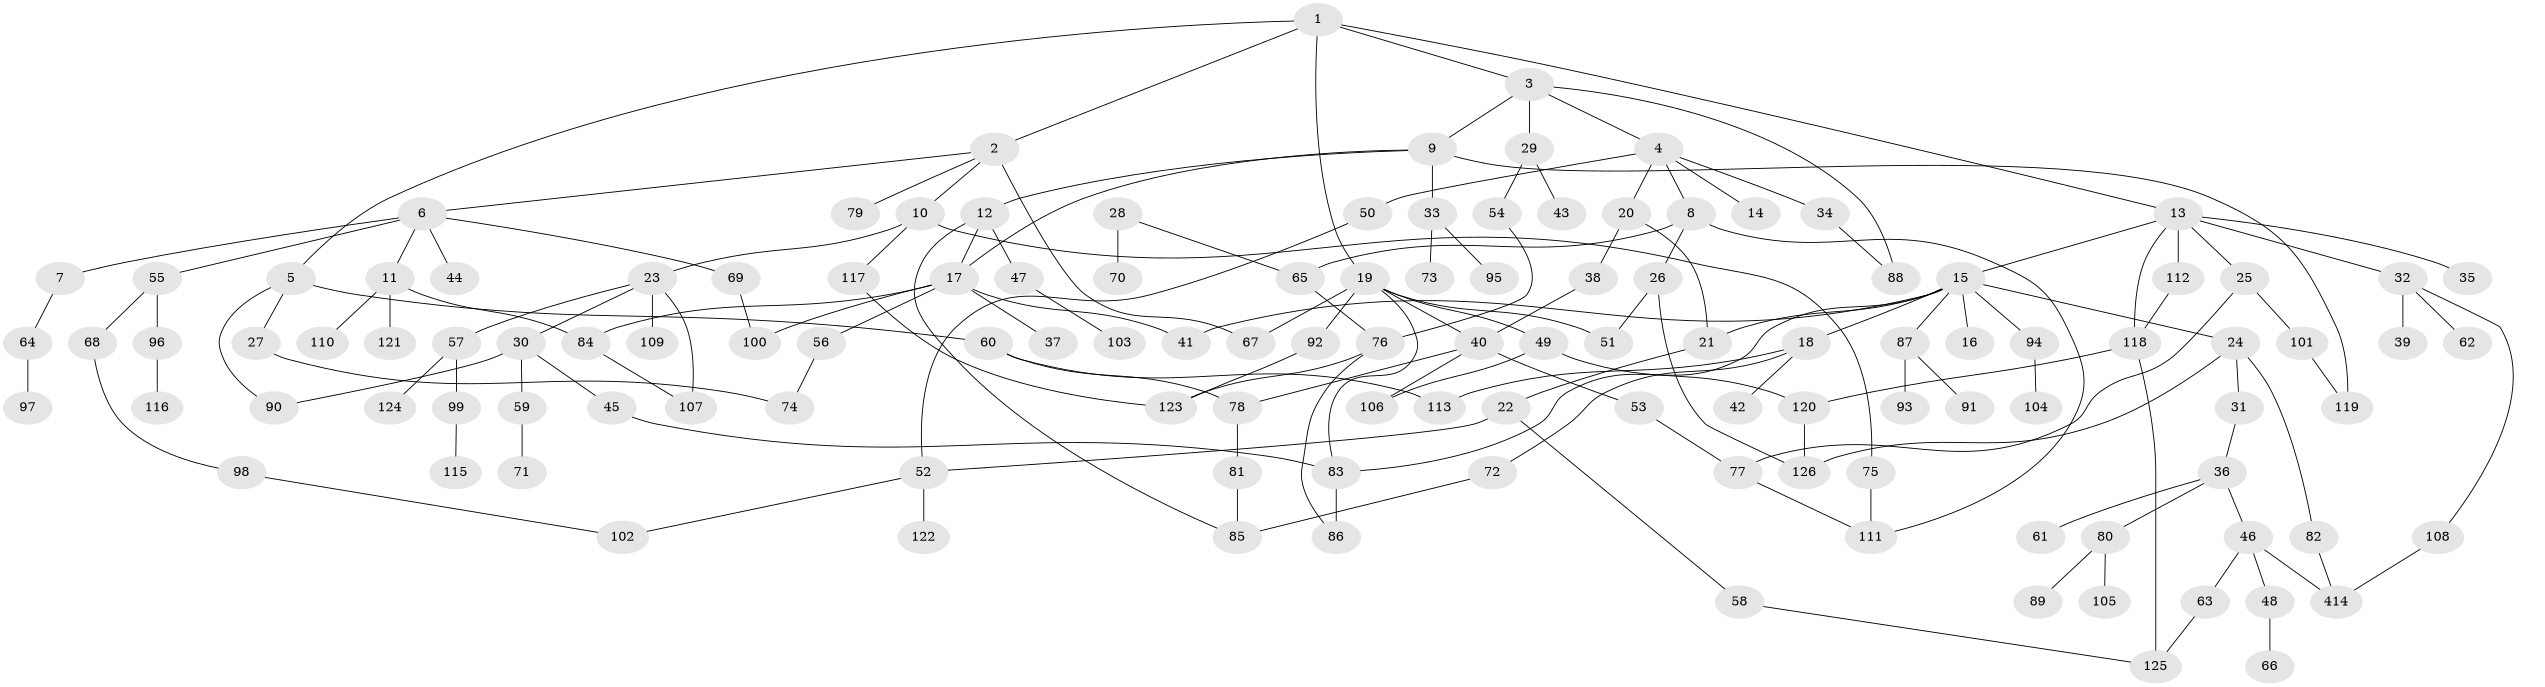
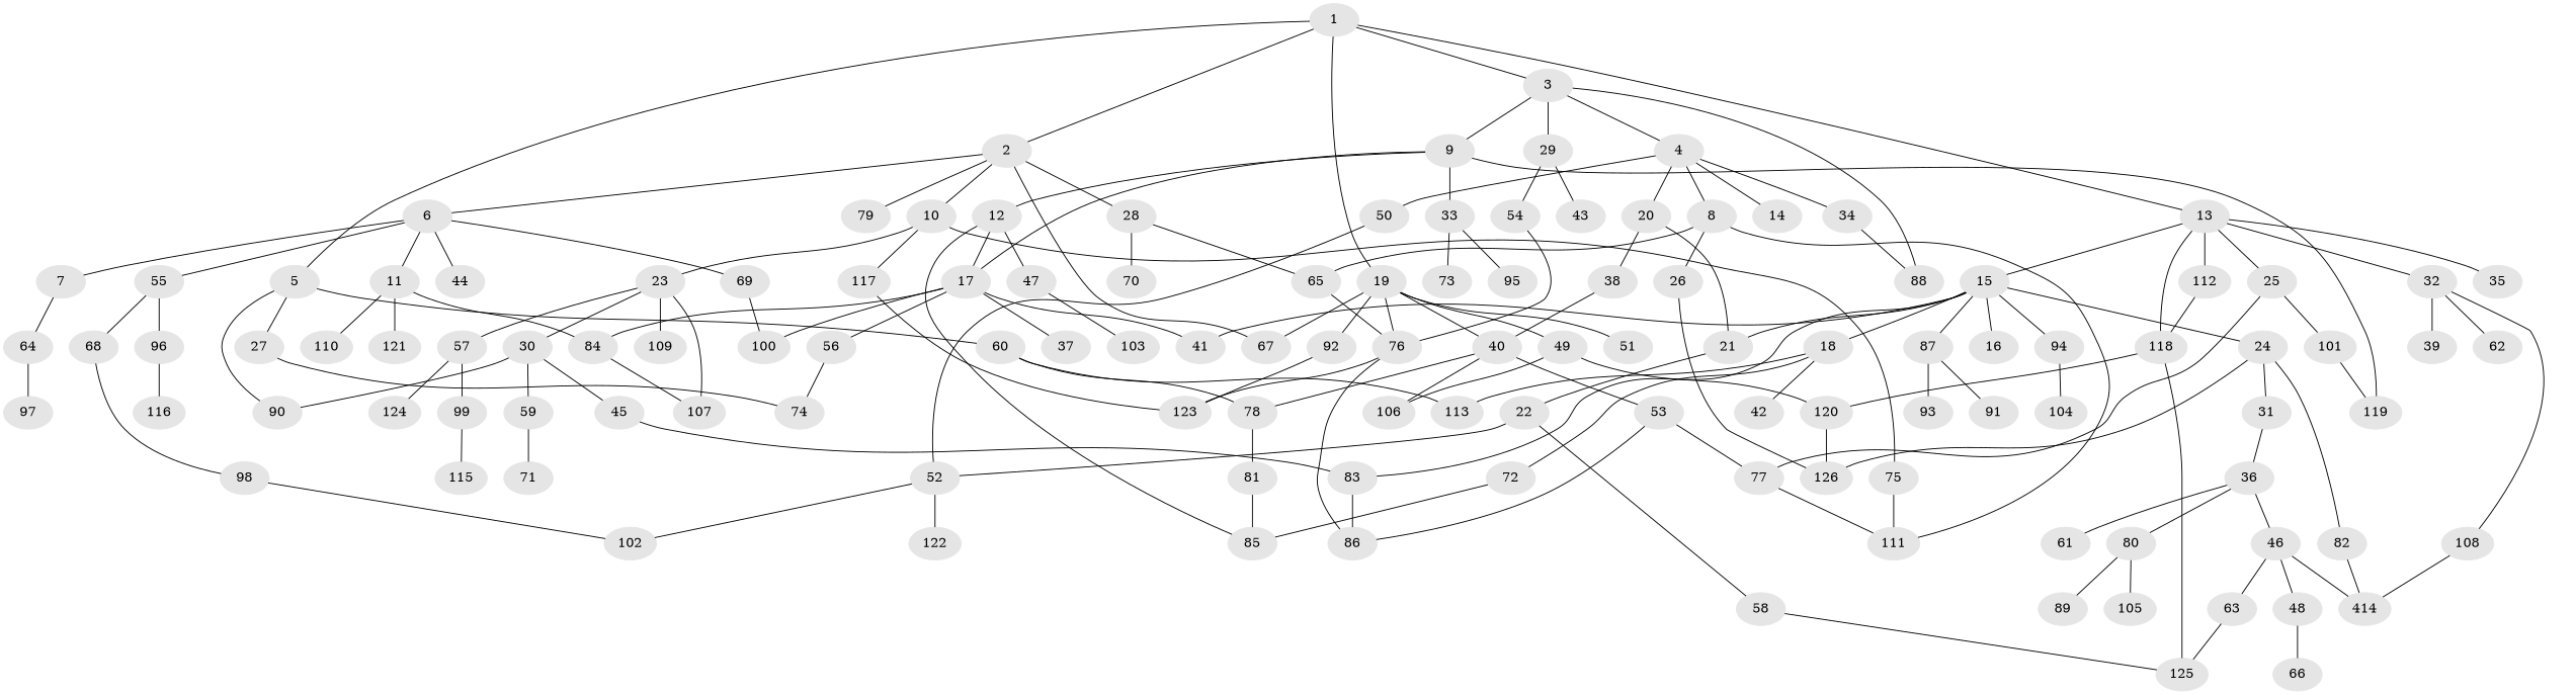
  graph {
    node [color=gray90 style=filled]
    1
    2
    3
    5
    13
    19
    6
    10
    28
    67
    79
    4
    9
    29
    88
    27
    60
    90
    15
    25
    32
    35
    112
    118
    83
    40
    49
    51
    92
    7
    11
    44
    55
    69
    23
    75
    117
    65
    70
    8
    14
    20
    34
    50
    12
    17
    33
    119
    43
    54
    26
    111
    21
    38
    52
    74
    113
    78
    64
    84
    110
    121
    68
    96
    100
    97
    126
    76
    47
    85
    41
    37
    56
    73
    95
    30
    57
    107
    109
    123
    103
    16
    18
    24
    87
    94
    77
    101
    39
    62
    108
    120
    125
    42
    72
    22
    31
    82
    86
    91
    93
    104
    53
    106
    58
    102
    122
    45
    59
    99
    124
    36
    n113 [label=414]
    71
    46
    61
    80
    48
    63
    89
    105
    81
    66
    98
    116
    115
    1 -- 2
    1 -- 3
    1 -- 5
    1 -- 13
    1 -- 19
    2 -- 6
    2 -- 10
+   2 -- 28
    2 -- 67
    2 -- 79
    3 -- 4
    3 -- 9
    3 -- 29
    3 -- 88
    5 -- 27
    5 -- 60
    5 -- 90
    13 -- 15
    13 -- 25
    13 -- 32
    13 -- 35
    13 -- 112
    13 -- 118
    19 -- 67
-   19 -- 83
+   19 -- 76
    19 -- 40
    19 -- 49
    19 -- 51
    19 -- 92
    6 -- 7
    6 -- 11
    6 -- 44
    6 -- 55
    6 -- 69
    10 -- 23
    10 -- 75
    10 -- 117
    28 -- 65
    28 -- 70
    4 -- 8
    4 -- 14
    4 -- 20
    4 -- 34
    4 -- 50
    9 -- 12
    9 -- 17
    9 -- 33
    9 -- 119
    29 -- 43
    29 -- 54
    27 -- 74
    60 -- 113
    60 -- 78
    15 -- 83
    15 -- 21
    15 -- 41
    15 -- 16
    15 -- 18
    15 -- 24
    15 -- 87
    15 -- 94
    25 -- 77
    25 -- 101
    32 -- 39
    32 -- 62
    32 -- 108
    112 -- 118
    118 -- 120
    118 -- 125
    83 -- 86
    40 -- 78
    40 -- 53
    40 -- 106
    49 -- 120
    49 -- 106
    92 -- 123
    7 -- 64
    11 -- 84
    11 -- 110
    11 -- 121
    55 -- 68
    55 -- 96
    69 -- 100
    23 -- 30
    23 -- 57
    23 -- 107
    23 -- 109
    75 -- 111
    117 -- 123
    65 -- 76
    8 -- 65
    8 -- 26
    8 -- 111
    20 -- 21
    20 -- 38
    34 -- 88
    50 -- 52
    12 -- 17
    12 -- 47
    12 -- 85
    17 -- 84
    17 -- 100
    17 -- 41
    17 -- 37
    17 -- 56
    33 -- 73
    33 -- 95
    54 -- 76
-   26 -- 51
    26 -- 126
    21 -- 22
    38 -- 40
    52 -- 102
    52 -- 122
    78 -- 81
    64 -- 97
    84 -- 107
    68 -- 98
    96 -- 116
    76 -- 123
    76 -- 86
    47 -- 103
    56 -- 74
    30 -- 90
    30 -- 45
    30 -- 59
    57 -- 99
    57 -- 124
    18 -- 113
    18 -- 42
    18 -- 72
    24 -- 126
    24 -- 31
    24 -- 82
    87 -- 91
    87 -- 93
    94 -- 104
    77 -- 111
    101 -- 119
    108 -- n113
    120 -- 126
    72 -- 85
    22 -- 52
    22 -- 58
    31 -- 36
    82 -- n113
    53 -- 77
+   53 -- 86
    58 -- 125
    45 -- 83
    59 -- 71
    99 -- 115
    36 -- 46
    36 -- 61
    36 -- 80
    46 -- n113
    46 -- 48
    46 -- 63
    80 -- 89
    80 -- 105
    48 -- 66
    63 -- 125
    81 -- 85
    98 -- 102
  }
